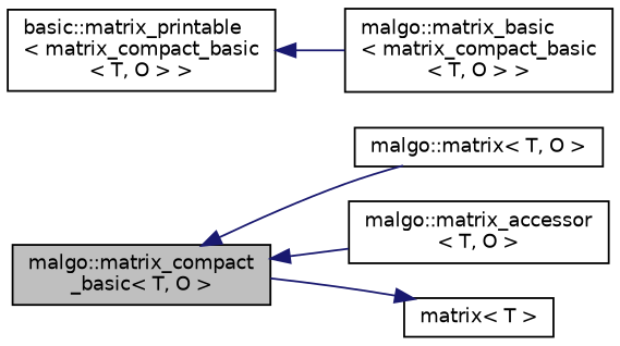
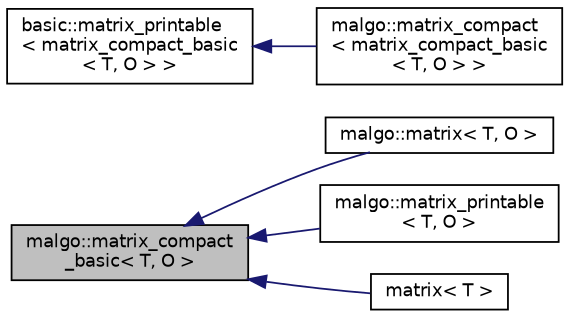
  digraph {
    rankdir=LR
    node [color=black fillcolor=white fontname=Helvetica fontsize=10 shape=record style=filled]
    edge [color=midnightblue dir=back fontname=Helvetica fontsize=10 labelfontname=Helvetica labelfontsize=10 style=solid]
    n1 [fillcolor=grey75 fontcolor=black height=0.2 label="malgo::matrix_compact\l_basic\< T, O \>" width=0.4]
    n2 [height=0.2 label="malgo::matrix\< T, O \>" width=0.4]
-   n3 [height=0.2 label="malgo::matrix_accessor\l\< T, O \>" width=0.4]
+   n3 [height=0.2 label="malgo::matrix_printable\l\< T, O \>" width=0.4]
    n4 [height=0.2 label="matrix\< T \>" width=0.4]
-   n5 [height=0.2 label="malgo::matrix_basic\l\< matrix_compact_basic\l\< T, O \> \>" width=0.4]
+   n5 [height=0.2 label="malgo::matrix_compact\l\< matrix_compact_basic\l\< T, O \> \>" width=0.4]
    n6 [height=0.2 label="basic::matrix_printable\l\< matrix_compact_basic\l\< T, O \> \>" width=0.4]
    n1 -> n2
    n1 -> n3
-   n4 -> n1
+   n1 -> n4
    n6 -> n5
  }
